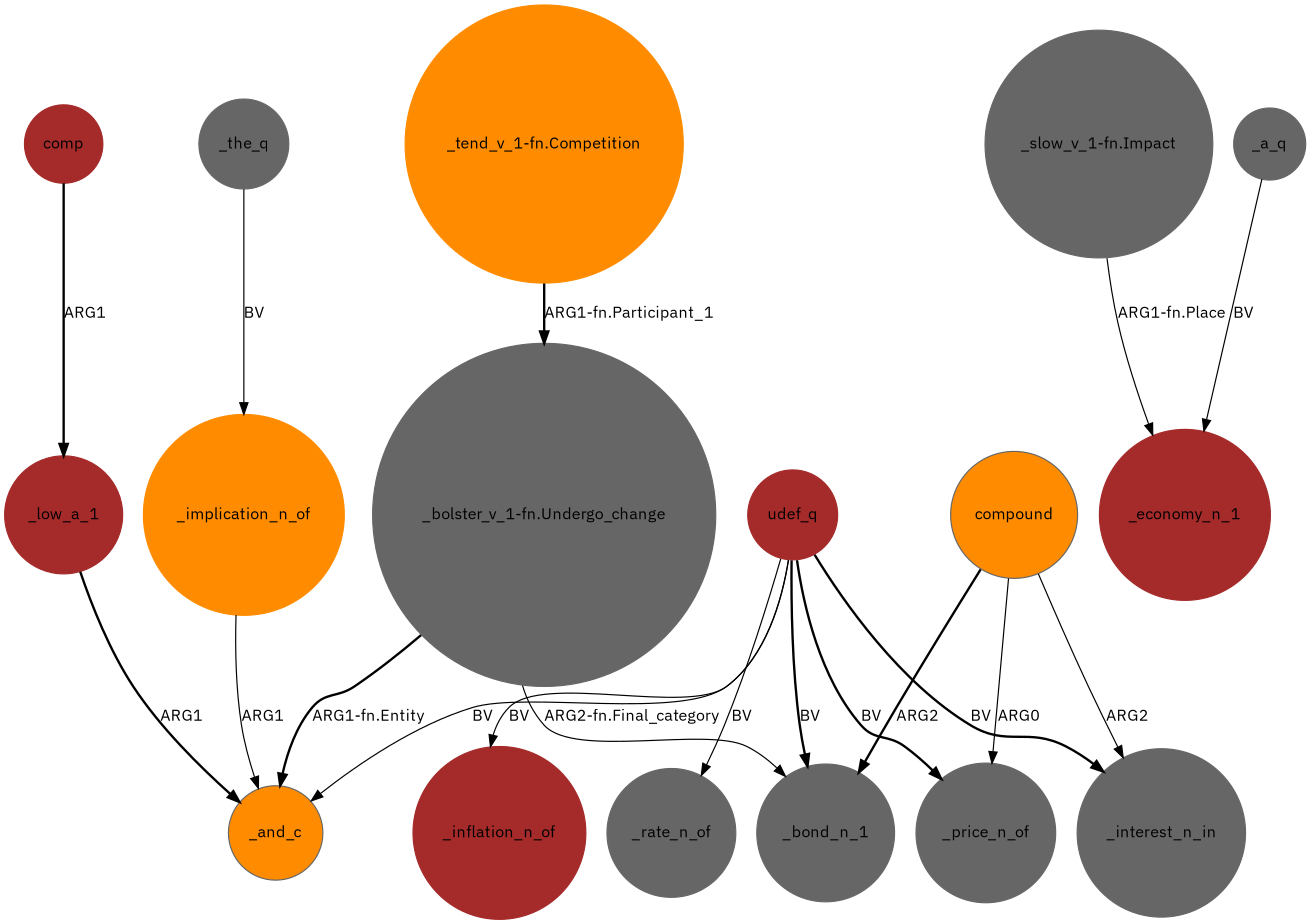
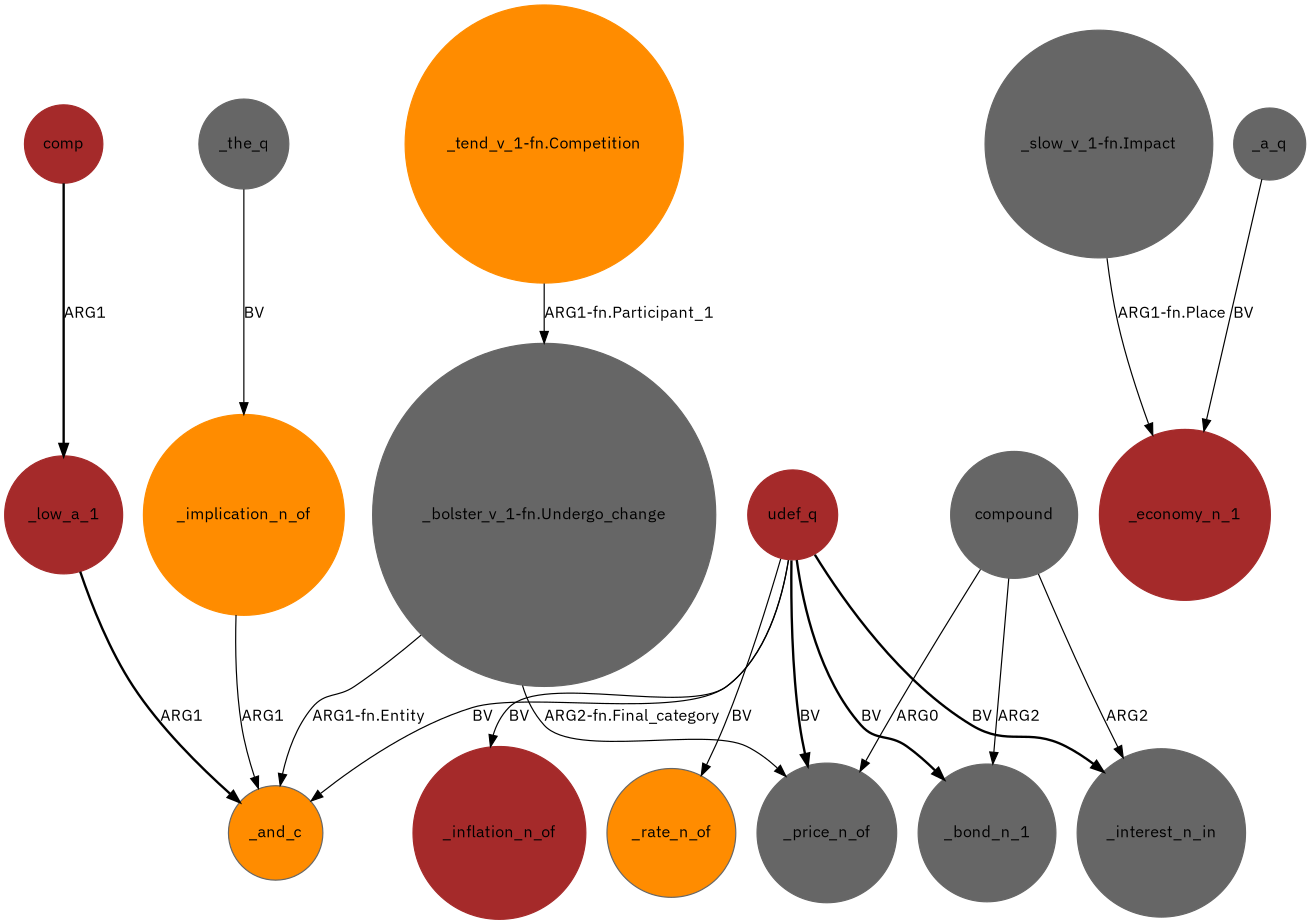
  digraph {
    fontname="IBM Plex Sans"
    node [color=gray40 fontname="IBM Plex Sans" shape=circle style=filled]
    edge [fontname="IBM Plex Sans" style=solid]
    comp [color=brown]
    _low_a_1 [color=brown]
    _and_c [fillcolor=darkorange]
    udef_q [color=brown]
    _bond_n_1
    _price_n_of
    _inflation_n_of [color=brown]
-   _rate_n_of
+   _rate_n_of [fillcolor=darkorange]
    _interest_n_in
    "_bolster_v_1-fn.Undergo_change"
    _economy_n_1 [color=brown]
    "_slow_v_1-fn.Impact"
-   compound [fillcolor=darkorange]
+   compound
    _implication_n_of [color=darkorange]
    _the_q
    "_tend_v_1-fn.Competition" [color=darkorange]
    _a_q
    comp -> _low_a_1 [label=ARG1 style=bold]
    _low_a_1 -> _and_c [label=ARG1 style=bold]
    udef_q -> _and_c [label=BV]
    udef_q -> _bond_n_1 [label=BV style=bold]
    udef_q -> _price_n_of [label=BV style=bold]
    udef_q -> _inflation_n_of [label=BV]
    udef_q -> _rate_n_of [label=BV]
    udef_q -> _interest_n_in [label=BV style=bold]
-   "_bolster_v_1-fn.Undergo_change" -> _and_c [label="ARG1-fn.Entity" style=bold]
-   "_bolster_v_1-fn.Undergo_change" -> _bond_n_1 [label="ARG2-fn.Final_category"]
+   "_bolster_v_1-fn.Undergo_change" -> _and_c [label="ARG1-fn.Entity"]
+   "_bolster_v_1-fn.Undergo_change" -> _price_n_of [label="ARG2-fn.Final_category"]
    "_slow_v_1-fn.Impact" -> _economy_n_1 [label="ARG1-fn.Place"]
-   compound -> _bond_n_1 [label=ARG2 style=bold]
+   compound -> _bond_n_1 [label=ARG2]
    compound -> _price_n_of [label=ARG0]
    compound -> _interest_n_in [label=ARG2]
    _implication_n_of -> _and_c [label=ARG1]
    _the_q -> _implication_n_of [label=BV]
-   "_tend_v_1-fn.Competition" -> "_bolster_v_1-fn.Undergo_change" [label="ARG1-fn.Participant_1" style=bold]
+   "_tend_v_1-fn.Competition" -> "_bolster_v_1-fn.Undergo_change" [label="ARG1-fn.Participant_1"]
    _a_q -> _economy_n_1 [label=BV]
  }
